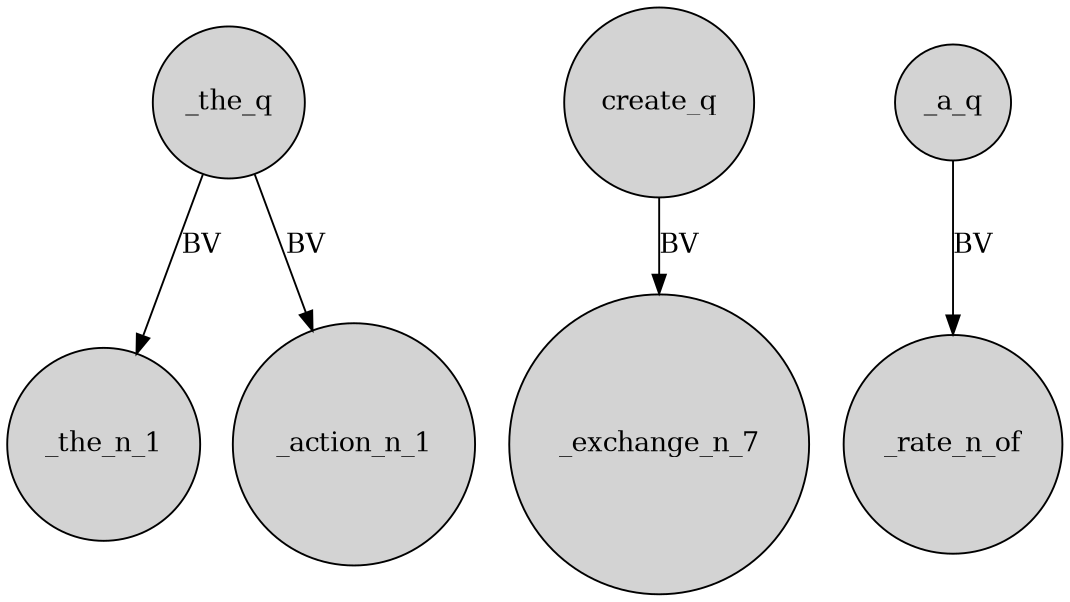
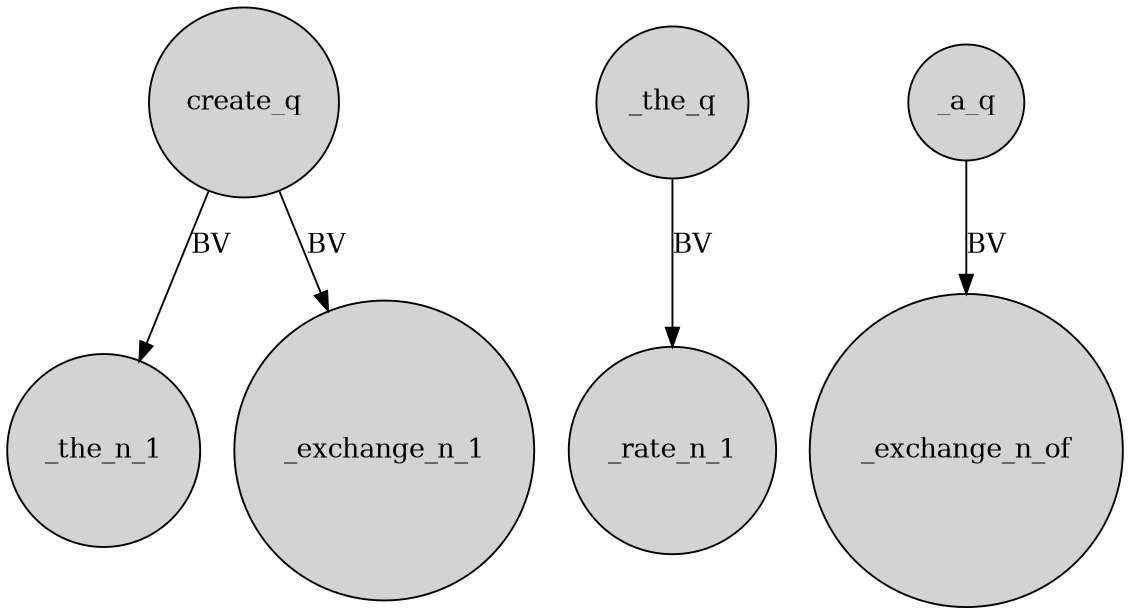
  digraph {
    node [shape=circle style=filled]
    n1 [label=_the_n_1]
    n2 [label=create_q]
-   _exchange_n_1 [label=_exchange_n_7]
+   _exchange_n_1
    _the_q
-   _action_n_1
+   _action_n_1 [label=_rate_n_1]
    _a_q
-   _rate_n_of
-   _the_q -> n1 [label=BV]
+   _rate_n_of [label=_exchange_n_of]
+   n2 -> n1 [label=BV]
    n2 -> _exchange_n_1 [label=BV]
    _the_q -> _action_n_1 [label=BV]
    _a_q -> _rate_n_of [label=BV]
  }
